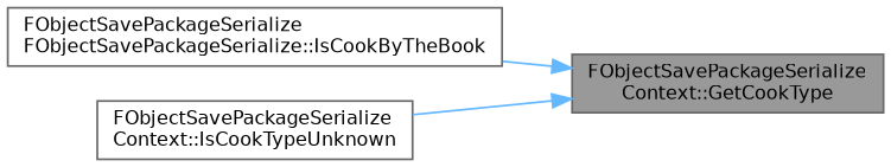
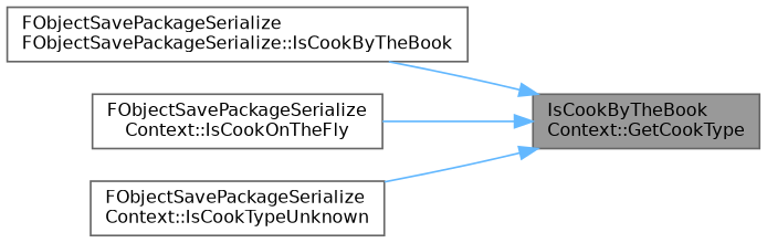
  digraph {
    rankdir=RL
    node [color=grey40 fillcolor=white fontname=Helvetica fontsize=10 shape=box style=filled]
    edge [color=steelblue1 dir=back fontname=Helvetica fontsize=10 labelfontname=Helvetica labelfontsize=10 style=solid]
-   n1 [color=gray40 fillcolor=grey60 fontcolor=black height=0.2 label="FObjectSavePackageSerialize\lContext::GetCookType" width=0.4]
+   n1 [color=gray40 fillcolor=grey60 fontcolor=black height=0.2 label="IsCookByTheBook\lContext::GetCookType" width=0.4]
    n2 [height=0.2 label="FObjectSavePackageSerialize\lFObjectSavePackageSerialize::IsCookByTheBook" width=0.4]
+   n3 [height=0.2 label="FObjectSavePackageSerialize\lContext::IsCookOnTheFly" width=0.4]
    n4 [height=0.2 label="FObjectSavePackageSerialize\lContext::IsCookTypeUnknown" width=0.4]
    n1 -> n2
+   n1 -> n3
    n1 -> n4
  }
